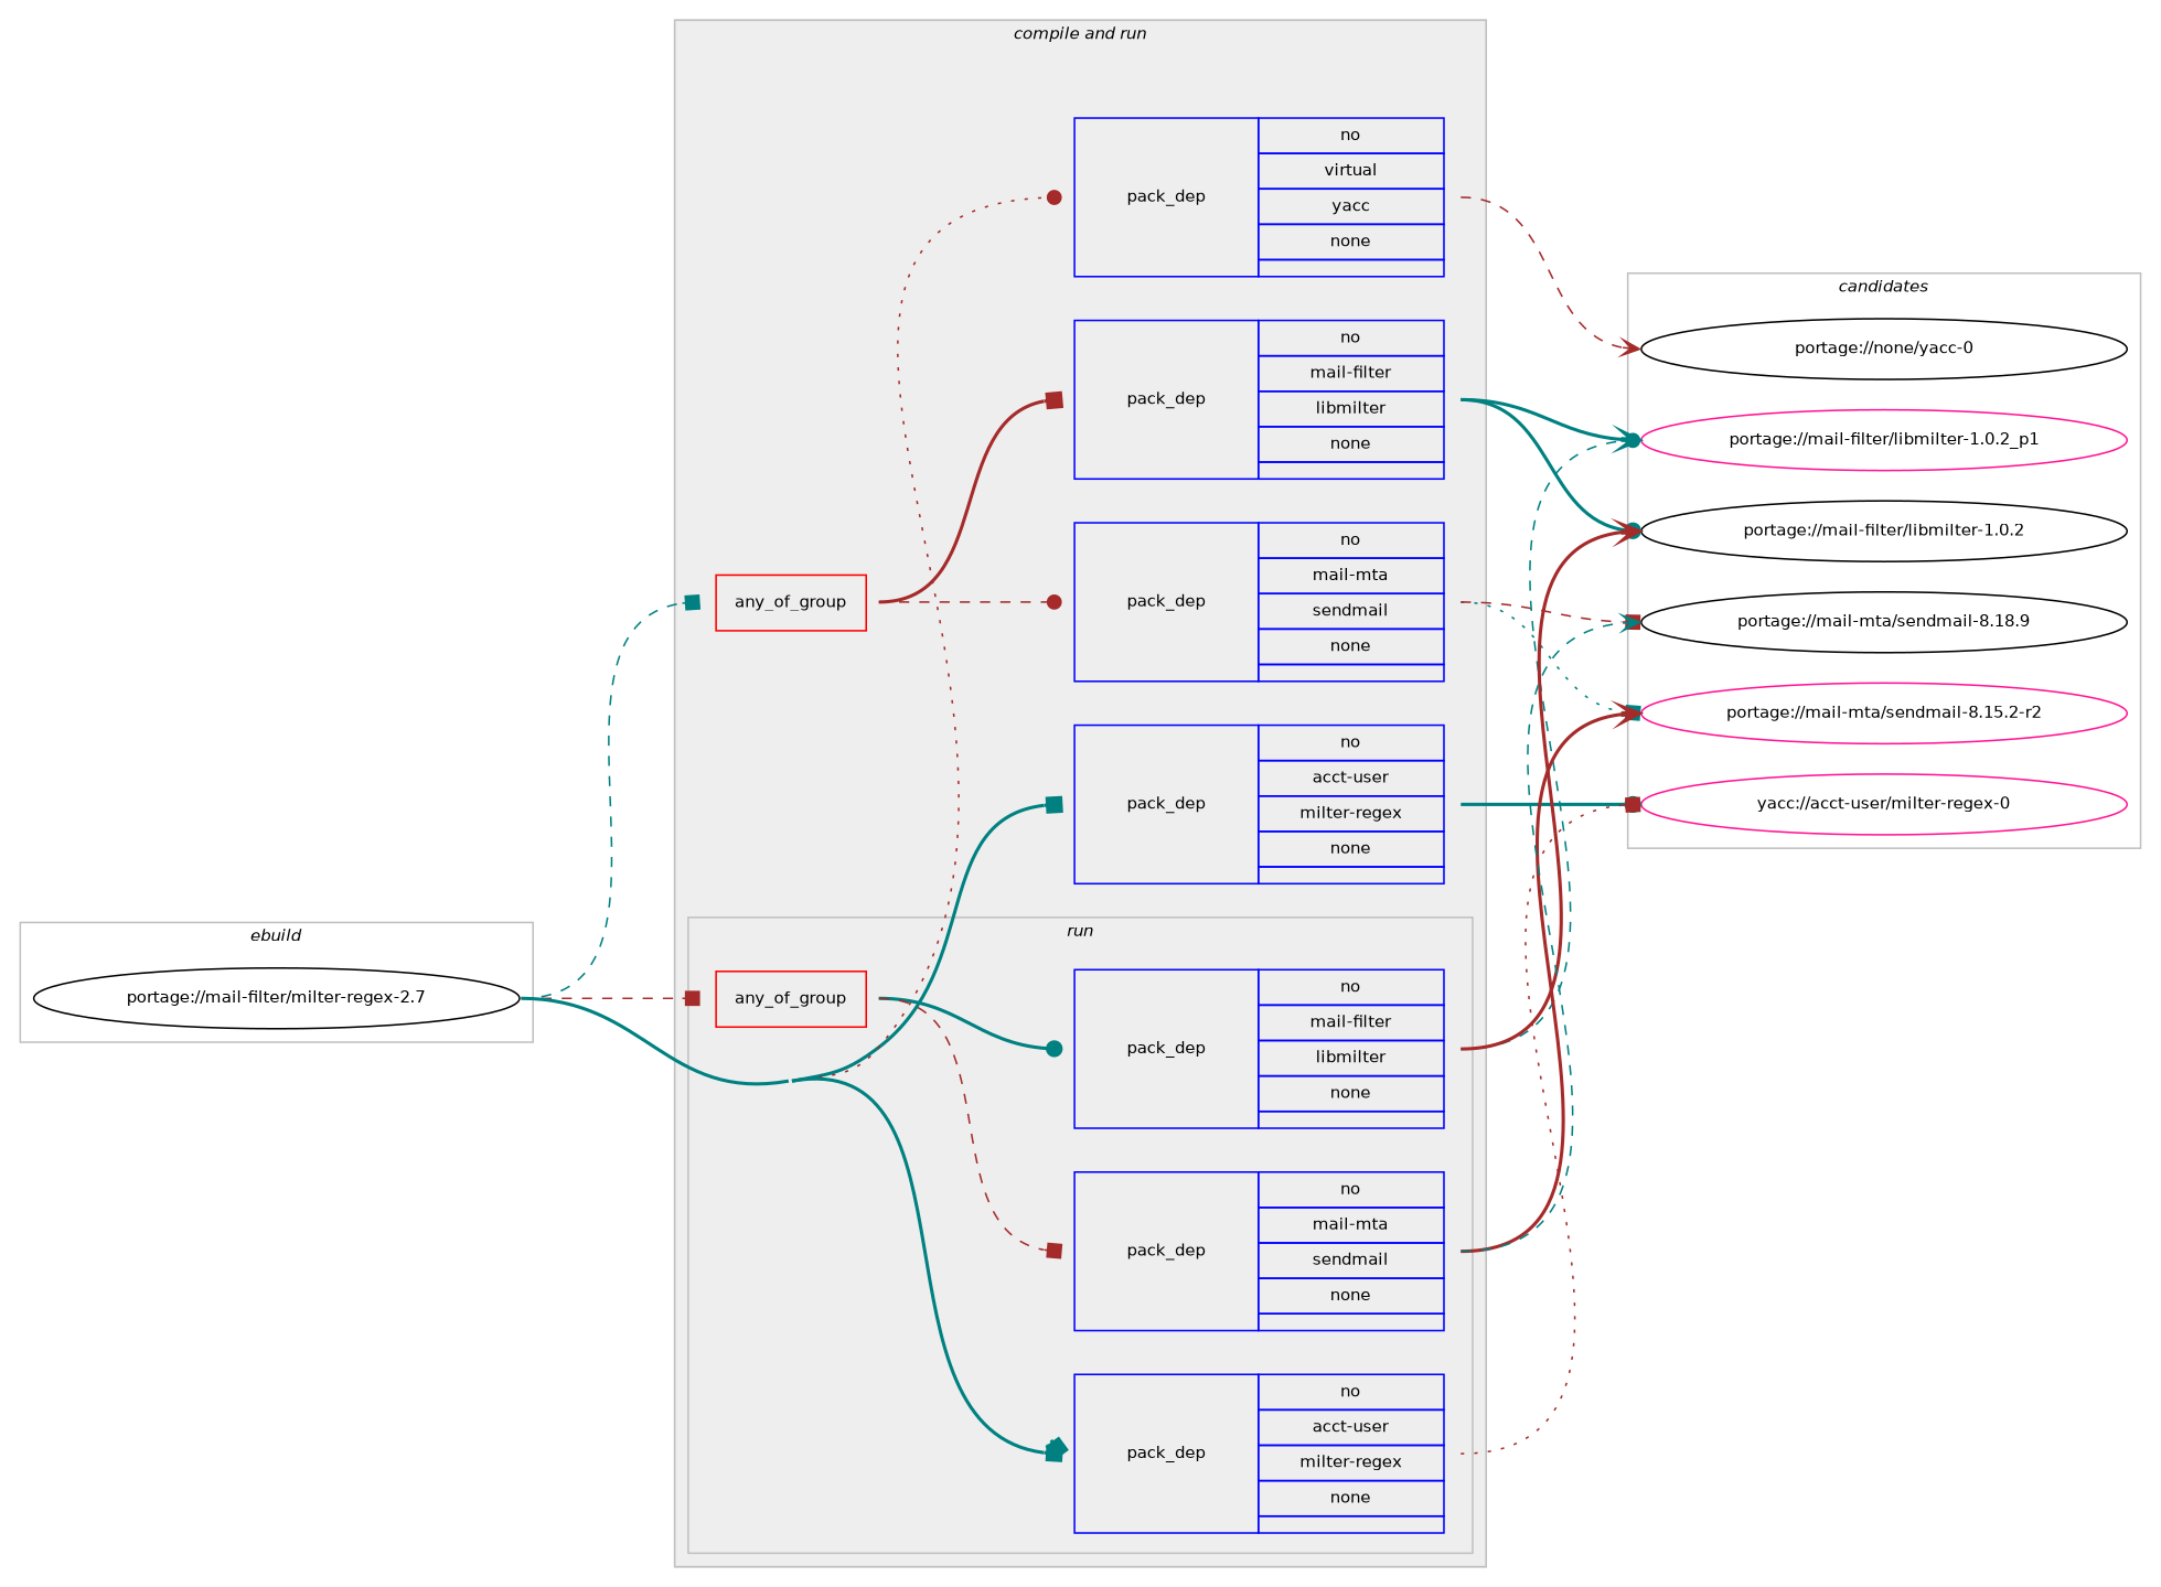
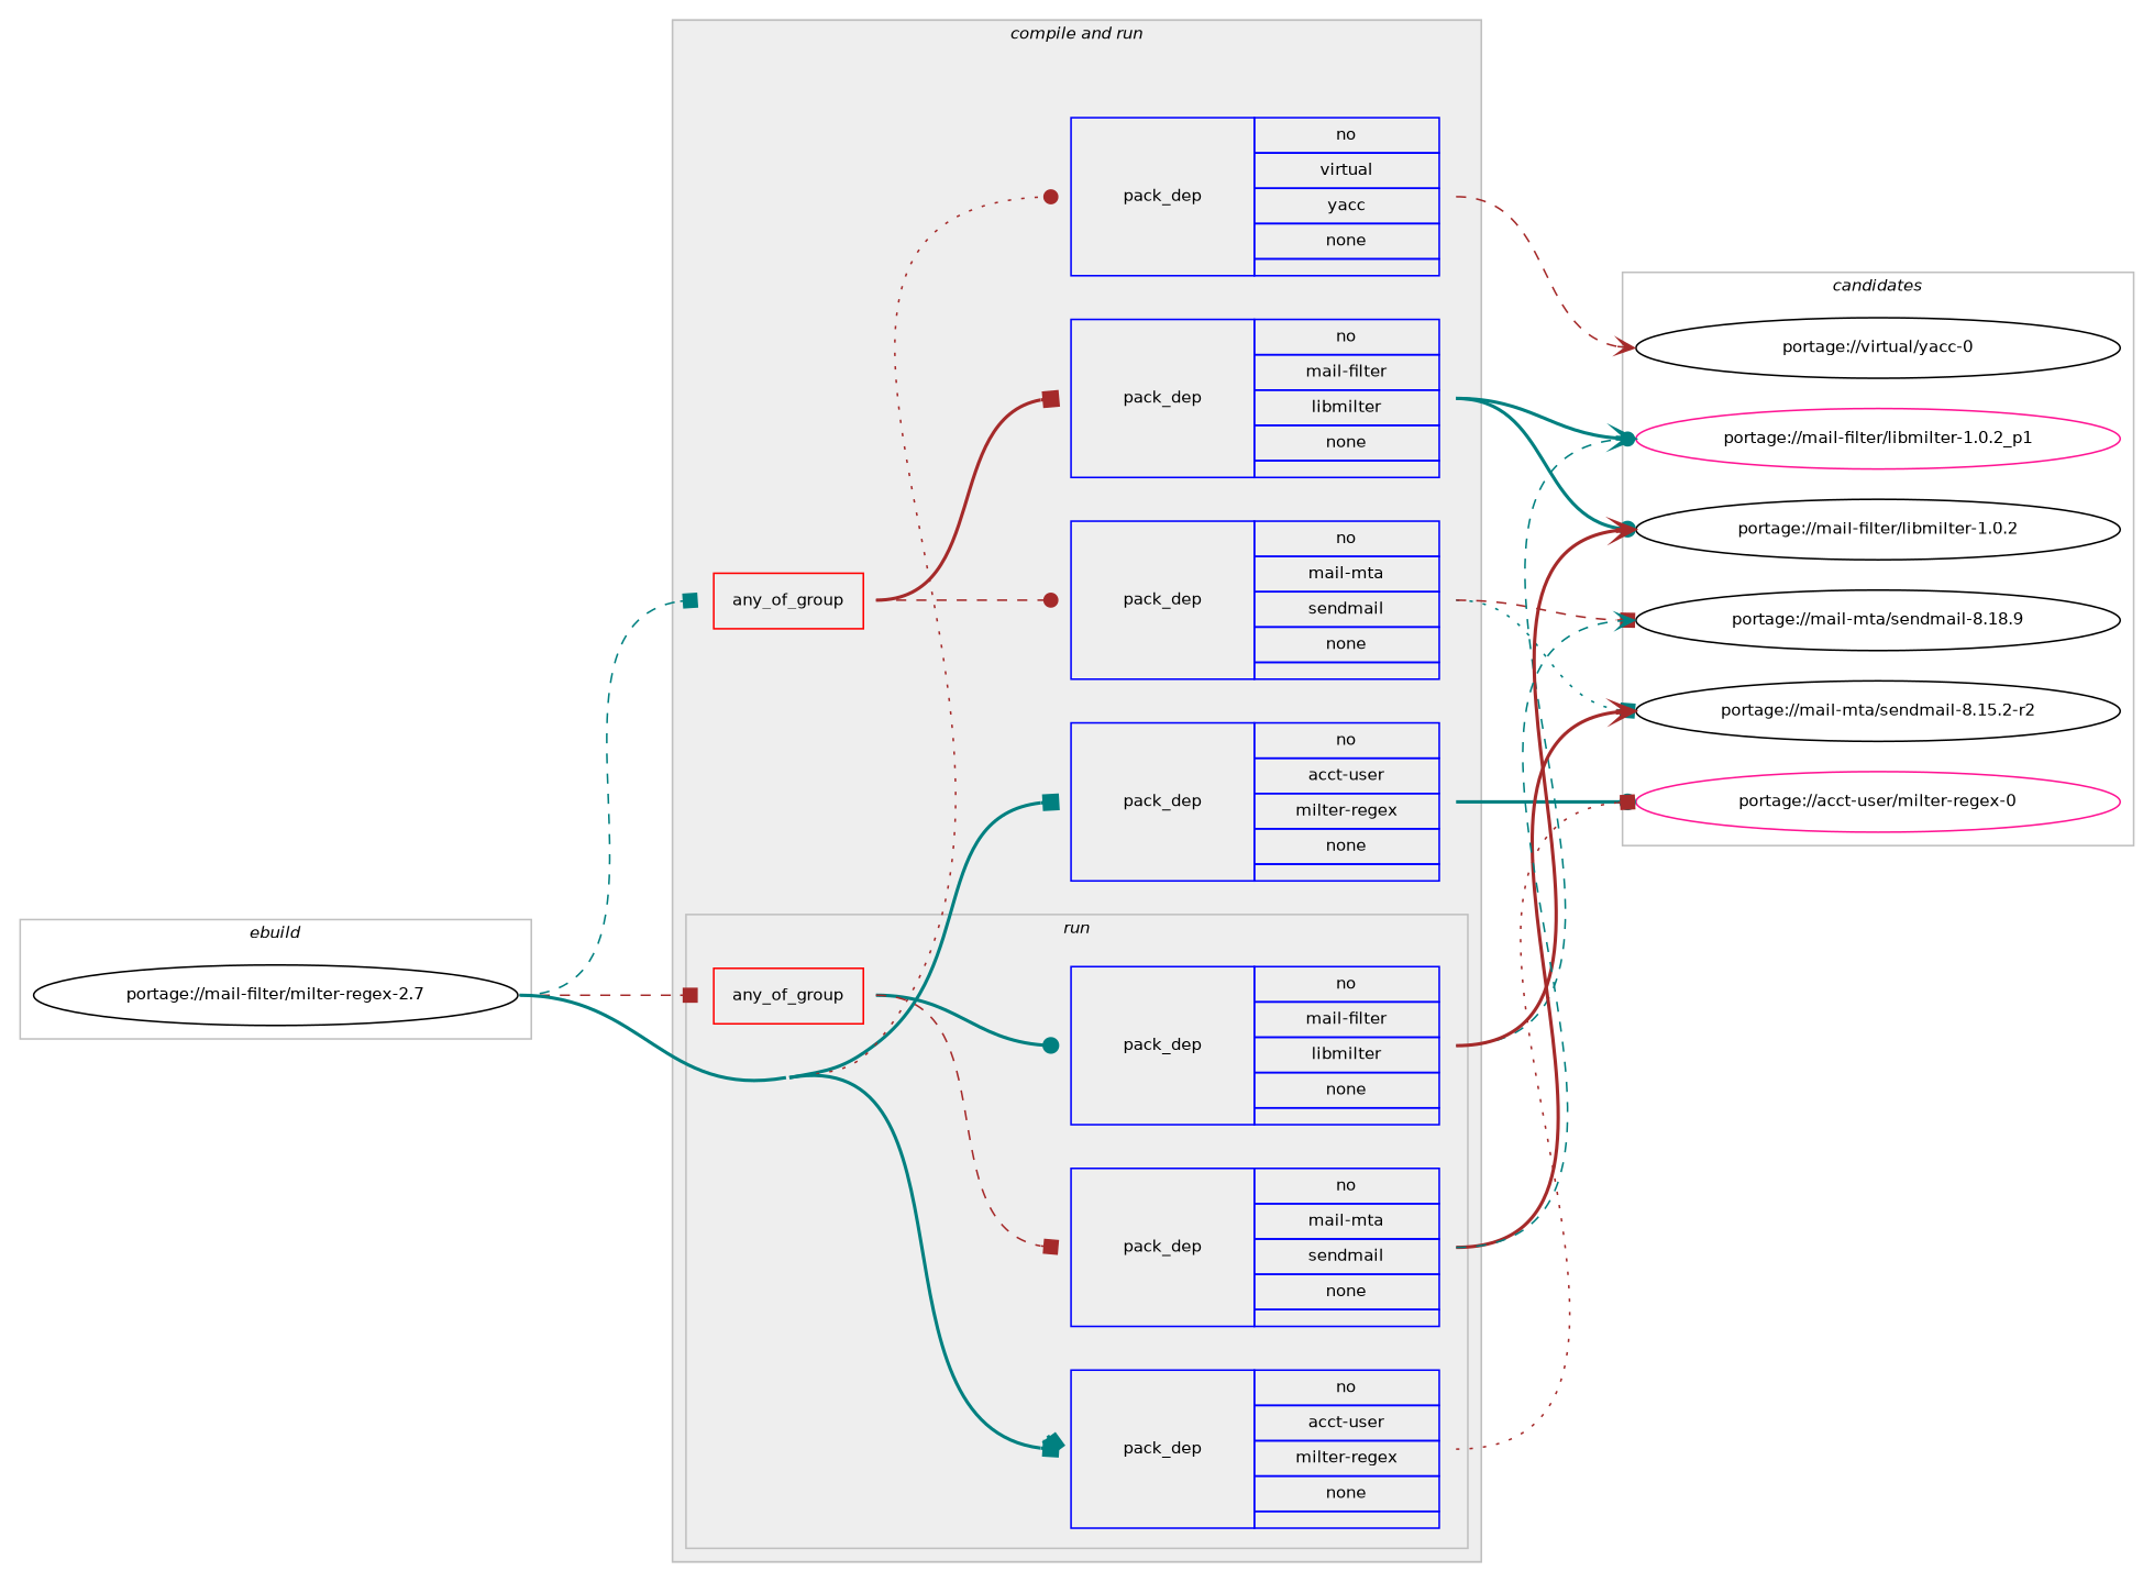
  digraph {
    compound=true
    concentrate=true
    fontname=Helvetica
    fontsize=10
    newrank=true
    rankdir=LR
    ranksep=1.5
    node [color=blue fontname=Helvetica fontsize=10 shape=none]
    edge [arrowhead=box color=teal headport=w style=bold tailport=e weight=100]
    n1 [color=black label="portage://mail-filter/milter-regex-2.7" width=4 shape=""]
    n2 [label=<<TABLE BORDER="0" CELLBORDER="1" CELLSPACING="0" CELLPADDING="4" WIDTH="220"><TR><TD ROWSPAN="6" CELLPADDING="30">pack_dep</TD></TR><TR><TD WIDTH="110">no</TD></TR><TR><TD>mail-filter</TD></TR><TR><TD>libmilter</TD></TR><TR><TD>none</TD></TR><TR><TD></TD></TR></TABLE>>]
    n3 [label=<<TABLE BORDER="0" CELLBORDER="1" CELLSPACING="0" CELLPADDING="4" WIDTH="220"><TR><TD ROWSPAN="6" CELLPADDING="30">pack_dep</TD></TR><TR><TD WIDTH="110">no</TD></TR><TR><TD>mail-mta</TD></TR><TR><TD>sendmail</TD></TR><TR><TD>none</TD></TR><TR><TD></TD></TR></TABLE>>]
    n4 [color=red label=<<TABLE BORDER="0" CELLBORDER="1" CELLSPACING="0" CELLPADDING="4"><TR><TD CELLPADDING="10">any_of_group</TD></TR></TABLE>>]
    n5 [label=<<TABLE BORDER="0" CELLBORDER="1" CELLSPACING="0" CELLPADDING="4" WIDTH="220"><TR><TD ROWSPAN="6" CELLPADDING="30">pack_dep</TD></TR><TR><TD WIDTH="110">no</TD></TR><TR><TD>acct-user</TD></TR><TR><TD>milter-regex</TD></TR><TR><TD>none</TD></TR><TR><TD></TD></TR></TABLE>>]
    n6 [label=<<TABLE BORDER="0" CELLBORDER="1" CELLSPACING="0" CELLPADDING="4" WIDTH="220"><TR><TD ROWSPAN="6" CELLPADDING="30">pack_dep</TD></TR><TR><TD WIDTH="110">no</TD></TR><TR><TD>virtual</TD></TR><TR><TD>yacc</TD></TR><TR><TD>none</TD></TR><TR><TD></TD></TR></TABLE>>]
    n7 [label=<<TABLE BORDER="0" CELLBORDER="1" CELLSPACING="0" CELLPADDING="4" WIDTH="220"><TR><TD ROWSPAN="6" CELLPADDING="30">pack_dep</TD></TR><TR><TD WIDTH="110">no</TD></TR><TR><TD>mail-filter</TD></TR><TR><TD>libmilter</TD></TR><TR><TD>none</TD></TR><TR><TD></TD></TR></TABLE>>]
    n8 [label=<<TABLE BORDER="0" CELLBORDER="1" CELLSPACING="0" CELLPADDING="4" WIDTH="220"><TR><TD ROWSPAN="6" CELLPADDING="30">pack_dep</TD></TR><TR><TD WIDTH="110">no</TD></TR><TR><TD>mail-mta</TD></TR><TR><TD>sendmail</TD></TR><TR><TD>none</TD></TR><TR><TD></TD></TR></TABLE>>]
    n9 [color=red label=<<TABLE BORDER="0" CELLBORDER="1" CELLSPACING="0" CELLPADDING="4"><TR><TD CELLPADDING="10">any_of_group</TD></TR></TABLE>>]
    n10 [label=<<TABLE BORDER="0" CELLBORDER="1" CELLSPACING="0" CELLPADDING="4" WIDTH="220"><TR><TD ROWSPAN="6" CELLPADDING="30">pack_dep</TD></TR><TR><TD WIDTH="110">no</TD></TR><TR><TD>acct-user</TD></TR><TR><TD>milter-regex</TD></TR><TR><TD>none</TD></TR><TR><TD></TD></TR></TABLE>>]
    n11 [color=deeppink label="portage://mail-filter/libmilter-1.0.2_p1" width=4 shape=""]
    n12 [color=black label="portage://mail-filter/libmilter-1.0.2" width=4 shape=""]
-   n13 [color=deeppink label="portage://mail-mta/sendmail-8.15.2-r2" width=4 shape=""]
+   n13 [color=black label="portage://mail-mta/sendmail-8.15.2-r2" width=4 shape=""]
    n14 [color=black label="portage://mail-mta/sendmail-8.18.9" width=4 shape=""]
-   n15 [color=deeppink label="yacc://acct-user/milter-regex-0" width=4 shape=""]
-   n16 [color=black label="portage://none/yacc-0" width=4 shape=""]
+   n15 [color=deeppink label="portage://acct-user/milter-regex-0" width=4 shape=""]
+   n16 [color=black label="portage://virtual/yacc-0" width=4 shape=""]
    subgraph cluster_1 {
      color=gray
      label=<<i>ebuild</i>>
      n1
    }
    subgraph cluster_2 {
      color=gray
      label=<<i>dependencies</i>>
      subgraph cluster_3 {
        color=gray
        fillcolor="#eeeeee"
        label=<<i>compile</i>>
        style=filled
        subgraph sub_4 {
          color=gray
          fillcolor="#eeeeee"
          label=<<i>compile</i>>
          style=filled
          n4
          subgraph sub_5 {
            color=gray
            fillcolor="#eeeeee"
            label=<<i>compile</i>>
            style=filled
            n2
          }
          subgraph sub_6 {
            color=gray
            fillcolor="#eeeeee"
            label=<<i>compile</i>>
            style=filled
            n3
          }
        }
        subgraph sub_7 {
          color=gray
          fillcolor="#eeeeee"
          label=<<i>compile</i>>
          style=filled
          n5
        }
        subgraph sub_8 {
          color=gray
          fillcolor="#eeeeee"
          label=<<i>compile</i>>
          style=filled
          n6
        }
      }
      subgraph cluster_9 {
        color=gray
        fillcolor="#eeeeee"
        label=<<i>compile and run</i>>
        style=filled
      }
      subgraph cluster_10 {
        color=gray
        fillcolor="#eeeeee"
        label=<<i>run</i>>
        style=filled
        subgraph sub_11 {
          color=gray
          fillcolor="#eeeeee"
          label=<<i>run</i>>
          style=filled
          n9
          subgraph sub_12 {
            color=gray
            fillcolor="#eeeeee"
            label=<<i>run</i>>
            style=filled
            n7
          }
          subgraph sub_13 {
            color=gray
            fillcolor="#eeeeee"
            label=<<i>run</i>>
            style=filled
            n8
          }
        }
        subgraph sub_14 {
          color=gray
          fillcolor="#eeeeee"
          label=<<i>run</i>>
          style=filled
          n10
        }
      }
    }
    subgraph cluster_15 {
      color=gray
      label=<<i>candidates</i>>
      rank=same
      subgraph sub_16 {
        color=black
        label=<<i>candidates</i>>
        nodesep=1
        rank=same
        n11
        n12
      }
      subgraph sub_17 {
        color=black
        label=<<i>candidates</i>>
        nodesep=1
        rank=same
        n13
        n14
      }
      subgraph sub_18 {
        color=black
        label=<<i>candidates</i>>
        nodesep=1
        rank=same
        n15
      }
      subgraph sub_19 {
        color=black
        label=<<i>candidates</i>>
        nodesep=1
        rank=same
        n16
      }
      subgraph sub_20 {
        color=black
        label=<<i>candidates</i>>
        nodesep=1
        rank=same
        n11
        n12
      }
      subgraph sub_21 {
        color=black
        label=<<i>candidates</i>>
        nodesep=1
        rank=same
        n13
        n14
      }
      subgraph sub_22 {
        color=black
        label=<<i>candidates</i>>
        nodesep=1
        rank=same
        n15
      }
    }
    n1 -> n4 [style=dashed weight=20]
    n1 -> n5 [weight=20]
    n1 -> n6 [arrowhead=dot color=brown style=dotted weight=20]
    n1 -> n9 [color=brown style=dashed weight=20]
    n1 -> n10 [weight=20]
    n2 -> n11 [arrowhead=vee]
    n2 -> n12 [arrowhead=dot]
    n3 -> n13 [style=dotted]
    n3 -> n14 [color=brown style=dashed]
    n4 -> n2 [color=brown weight=20]
    n4 -> n3 [arrowhead=dot color=brown style=dashed weight=20]
    n5 -> n15 [arrowhead=dot]
    n6 -> n16 [arrowhead=vee color=brown style=dashed]
    n7 -> n11 [arrowhead=dot style=dashed]
    n7 -> n12 [arrowhead=vee color=brown]
    n8 -> n13 [arrowhead=vee color=brown]
    n8 -> n14 [arrowhead=vee style=dashed]
    n9 -> n7 [arrowhead=dot weight=20]
    n9 -> n8 [color=brown style=dashed weight=20]
    n10 -> n15 [color=brown style=dotted]
  }
